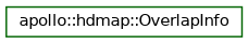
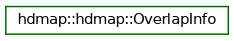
  digraph {
    rankdir=LR
-   n1 [color=darkgreen fillcolor=white fontname=Helvetica fontsize=10 height=0.2 label="apollo::hdmap::OverlapInfo" shape=record style=filled width=0.4]
+   n1 [color=darkgreen fillcolor=white fontname=Helvetica fontsize=10 height=0.2 label="hdmap::hdmap::OverlapInfo" shape=record style=filled width=0.4]
  }
